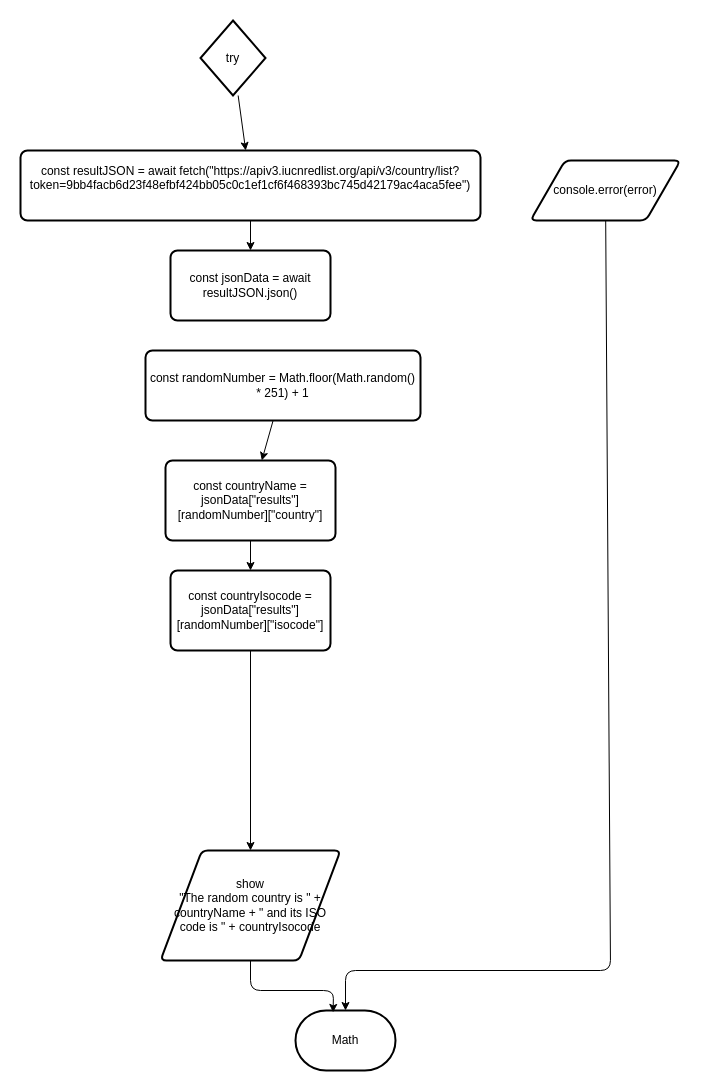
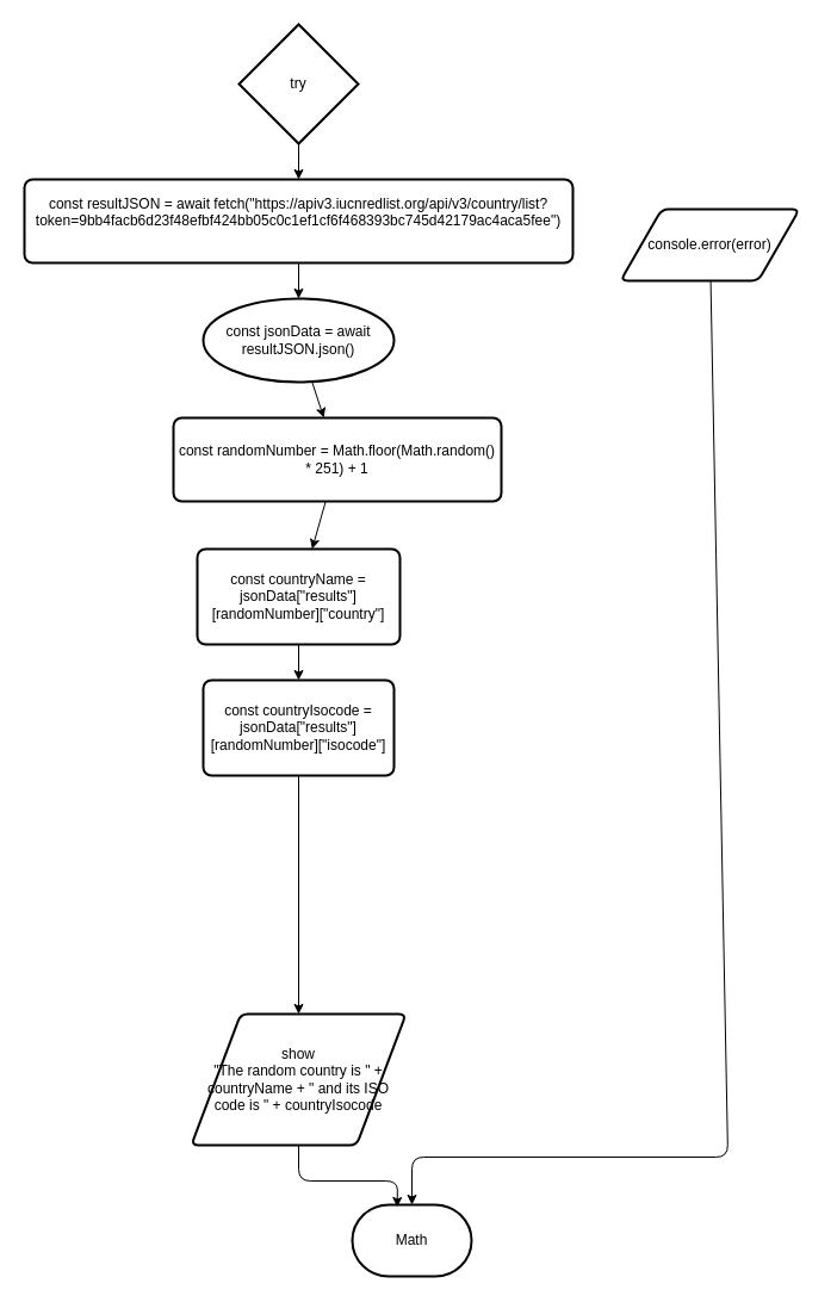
  <mxCell id="0" />
  <mxCell id="1" parent="0" />
  <mxCell id="2" value="Math" style="strokeWidth=2;html=1;shape=mxgraph.flowchart.terminator;whiteSpace=wrap;" parent="1" vertex="1"><mxGeometry x="295" y="1010" width="100" height="60" as="geometry" /></mxCell>
  <mxCell id="3" style="edgeStyle=none;html=1;" edge="1" parent="1" source="4" target="6"><mxGeometry relative="1" as="geometry" /></mxCell>
  <mxCell id="4" value="&lt;div&gt;const resultJSON = await fetch(&quot;https://apiv3.iucnredlist.org/api/v3/country/list?token=9bb4facb6d23f48efbf424bb05c0c1ef1cf6f468393bc745d42179ac4aca5fee&quot;)&lt;/div&gt;&lt;div&gt;&lt;br&gt;&lt;/div&gt;" style="rounded=1;whiteSpace=wrap;html=1;absoluteArcSize=1;arcSize=14;strokeWidth=2;" vertex="1" parent="1"><mxGeometry x="20" y="150" width="460" height="70" as="geometry" /></mxCell>
- <mxCell id="6" value="&lt;div&gt;const jsonData = await resultJSON.json()&lt;/div&gt;" style="rounded=1;whiteSpace=wrap;html=1;absoluteArcSize=1;arcSize=14;strokeWidth=2;" vertex="1" parent="1"><mxGeometry x="170" y="250" width="160" height="70" as="geometry" /></mxCell>
+ <mxCell id="5" style="edgeStyle=none;html=1;" edge="1" parent="1" source="6" target="8"><mxGeometry relative="1" as="geometry" /></mxCell>
+ <mxCell id="6" value="&lt;div&gt;const jsonData = await resultJSON.json()&lt;/div&gt;" style="ellipse;whiteSpace=wrap;html=1;absoluteArcSize=1;arcSize=14;strokeWidth=2;" vertex="1" parent="1"><mxGeometry x="170" y="250" width="160" height="70" as="geometry" /></mxCell>
  <mxCell id="7" style="edgeStyle=none;html=1;" edge="1" parent="1" source="8" target="10"><mxGeometry relative="1" as="geometry" /></mxCell>
  <mxCell id="8" value="const randomNumber = Math.floor(Math.random() * 251) + 1" style="rounded=1;whiteSpace=wrap;html=1;absoluteArcSize=1;arcSize=14;strokeWidth=2;" vertex="1" parent="1"><mxGeometry x="145" y="350" width="275" height="70" as="geometry" /></mxCell>
  <mxCell id="9" style="edgeStyle=none;html=1;" edge="1" parent="1" source="10" target="12"><mxGeometry relative="1" as="geometry" /></mxCell>
  <mxCell id="10" value="const countryName = jsonData[&quot;results&quot;][randomNumber][&quot;country&quot;]" style="rounded=1;whiteSpace=wrap;html=1;absoluteArcSize=1;arcSize=14;strokeWidth=2;" vertex="1" parent="1"><mxGeometry x="165" y="460" width="170" height="80" as="geometry" /></mxCell>
  <mxCell id="11" style="edgeStyle=none;html=1;" edge="1" parent="1" source="12" target="14"><mxGeometry relative="1" as="geometry" /></mxCell>
  <mxCell id="12" value="const countryIsocode = jsonData[&quot;results&quot;][randomNumber][&quot;isocode&quot;]" style="rounded=1;whiteSpace=wrap;html=1;absoluteArcSize=1;arcSize=14;strokeWidth=2;" vertex="1" parent="1"><mxGeometry x="170" y="570" width="160" height="80" as="geometry" /></mxCell>
  <mxCell id="13" style="edgeStyle=none;html=1;entryX=0.376;entryY=0.032;entryDx=0;entryDy=0;entryPerimeter=0;" edge="1" parent="1" source="14" target="2"><mxGeometry relative="1" as="geometry"><Array as="points"><mxPoint x="250" y="990" /><mxPoint x="333" y="990" /></Array></mxGeometry></mxCell>
  <mxCell id="14" value="show&lt;br&gt;&quot;The random country is &quot; + countryName + &quot; and its ISO code is &quot; + countryIsocode" style="shape=parallelogram;html=1;strokeWidth=2;perimeter=parallelogramPerimeter;whiteSpace=wrap;rounded=1;arcSize=12;size=0.23;" vertex="1" parent="1"><mxGeometry x="160" y="850" width="180" height="110" as="geometry" /></mxCell>
  <mxCell id="15" style="edgeStyle=none;html=1;" edge="1" parent="1" source="16" target="4"><mxGeometry relative="1" as="geometry" /></mxCell>
- <mxCell id="16" value="try" style="strokeWidth=2;html=1;shape=mxgraph.flowchart.decision;whiteSpace=wrap;" vertex="1" parent="1"><mxGeometry x="200" y="20" width="65" height="75" as="geometry" /></mxCell>
+ <mxCell id="16" value="try" style="strokeWidth=2;html=1;shape=mxgraph.flowchart.decision;whiteSpace=wrap;" vertex="1" parent="1"><mxGeometry x="200" y="20" width="100" height="100" as="geometry" /></mxCell>
  <mxCell id="17" style="edgeStyle=none;html=1;" edge="1" parent="1" source="18" target="2"><mxGeometry relative="1" as="geometry"><Array as="points"><mxPoint x="610" y="970" /><mxPoint x="345" y="970" /></Array></mxGeometry></mxCell>
- <mxCell id="18" value="console.error(error)" style="shape=parallelogram;html=1;strokeWidth=2;perimeter=parallelogramPerimeter;whiteSpace=wrap;rounded=1;arcSize=12;size=0.23;" vertex="1" parent="1"><mxGeometry x="530" y="160" width="150" height="60" as="geometry" /></mxCell>
+ <mxCell id="18" value="console.error(error)" style="shape=parallelogram;html=1;strokeWidth=2;perimeter=parallelogramPerimeter;whiteSpace=wrap;rounded=1;arcSize=12;size=0.23;" vertex="1" parent="1"><mxGeometry x="520" y="175" width="150" height="60" as="geometry" /></mxCell>
